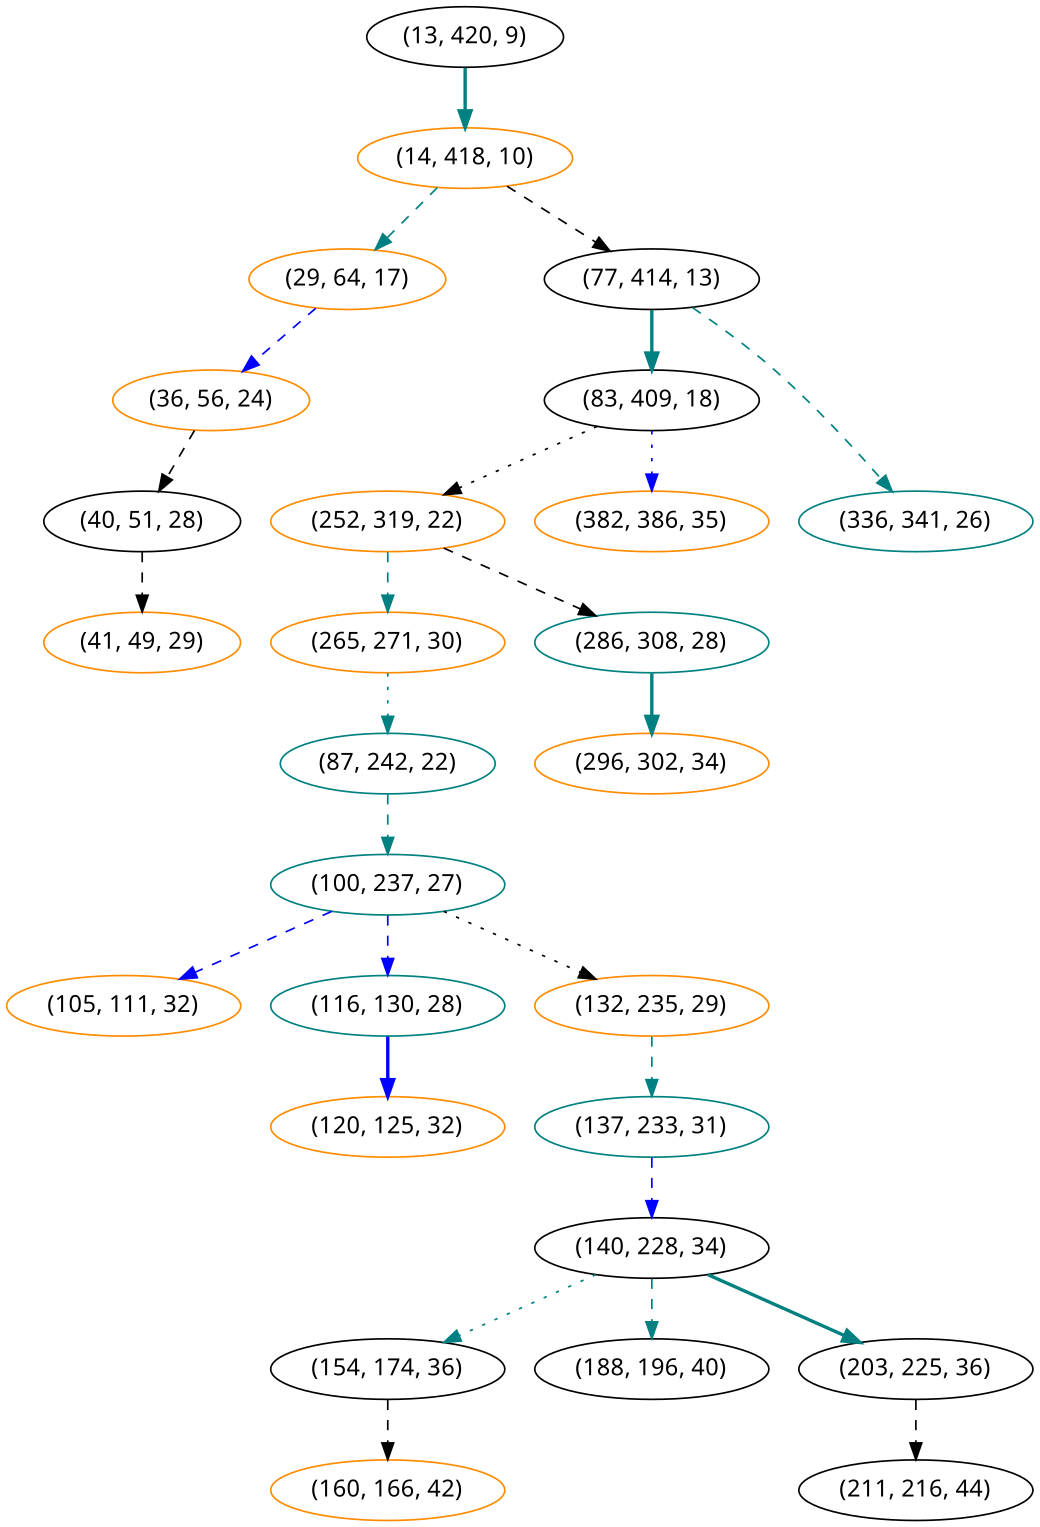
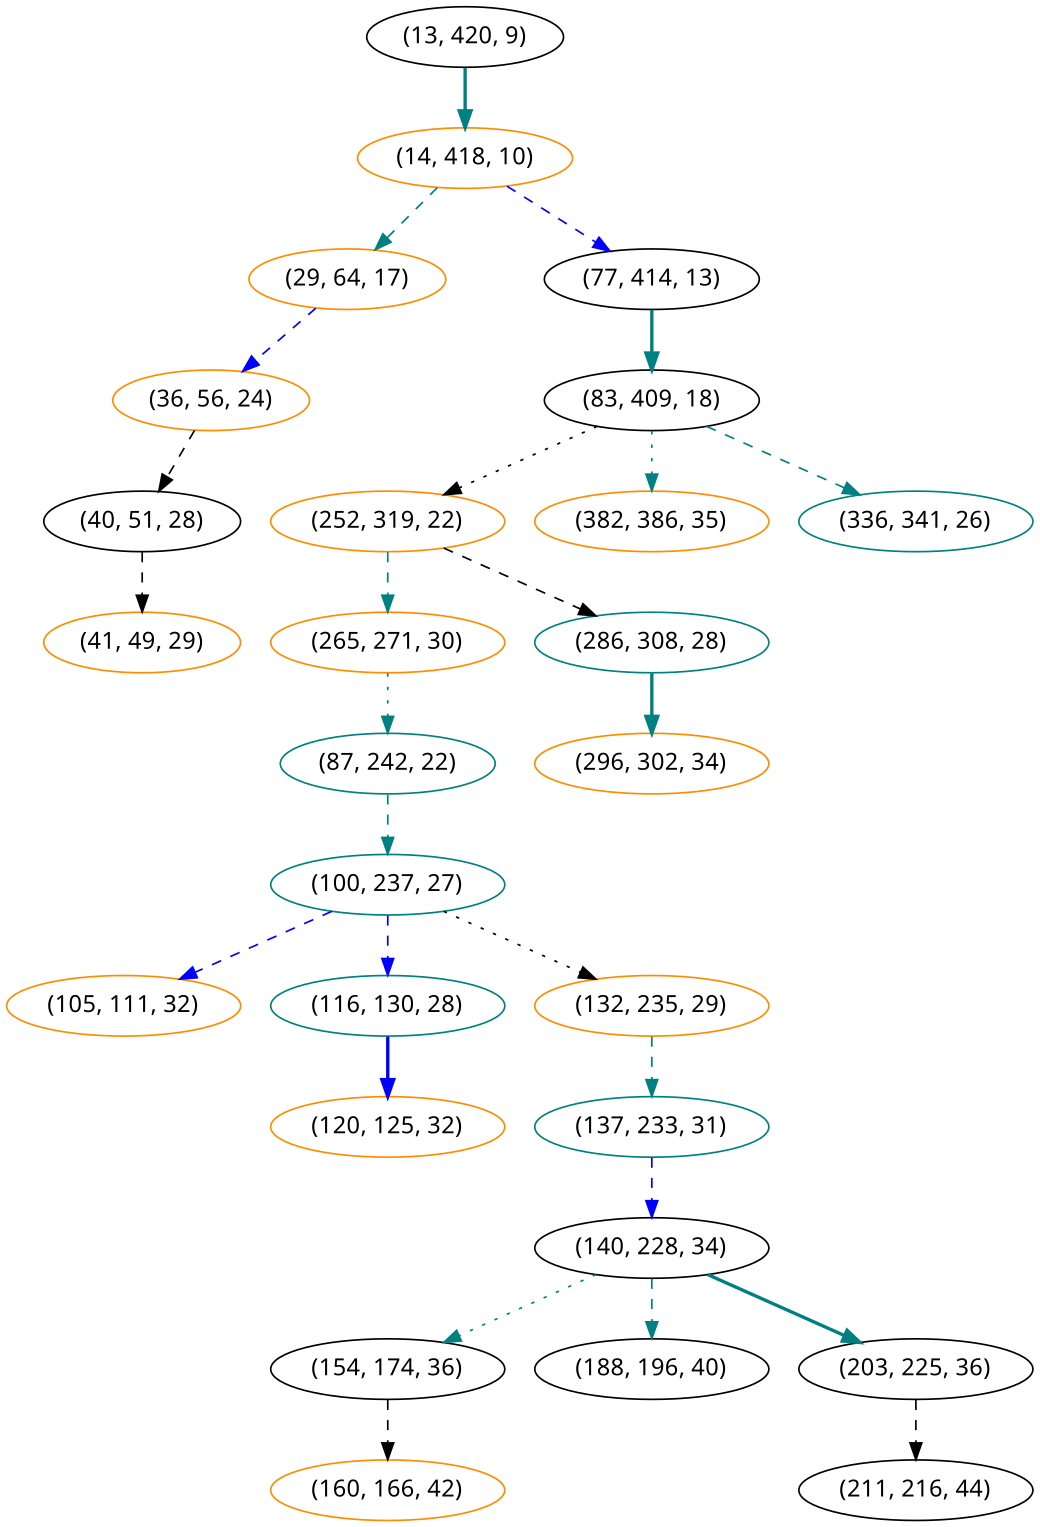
  digraph {
    fontname="Noto Sans"
    node [color=darkorange fontname="Noto Sans"]
    edge [color=teal fontname="Noto Sans" style=dashed]
    "(13, 420, 9)" [color=black]
    "(14, 418, 10)"
    "(29, 64, 17)"
    "(77, 414, 13)" [color=black]
    "(36, 56, 24)"
    "(83, 409, 18)" [color=black]
    "(40, 51, 28)" [color=black]
    "(41, 49, 29)"
    "(252, 319, 22)"
    "(336, 341, 26)" [color=teal]
    "(382, 386, 35)"
    "(87, 242, 22)" [color=teal]
    "(100, 237, 27)" [color=teal]
    "(265, 271, 30)"
    "(286, 308, 28)" [color=teal]
    "(105, 111, 32)"
    "(116, 130, 28)" [color=teal]
    "(132, 235, 29)"
    "(120, 125, 32)"
    "(137, 233, 31)" [color=teal]
    "(140, 228, 34)" [color=black]
    "(154, 174, 36)" [color=black]
    "(188, 196, 40)" [color=black]
    "(203, 225, 36)" [color=black]
    "(160, 166, 42)"
    "(211, 216, 44)" [color=black]
    "(296, 302, 34)"
    "(13, 420, 9)" -> "(14, 418, 10)" [style=bold]
    "(14, 418, 10)" -> "(29, 64, 17)"
-   "(14, 418, 10)" -> "(77, 414, 13)" [color=black]
+   "(14, 418, 10)" -> "(77, 414, 13)" [color=blue]
    "(29, 64, 17)" -> "(36, 56, 24)" [color=blue]
    "(77, 414, 13)" -> "(83, 409, 18)" [style=bold]
    "(36, 56, 24)" -> "(40, 51, 28)" [color=black]
    "(83, 409, 18)" -> "(252, 319, 22)" [color=black style=dotted]
-   "(77, 414, 13)" -> "(336, 341, 26)"
-   "(83, 409, 18)" -> "(382, 386, 35)" [color=blue style=dotted]
+   "(83, 409, 18)" -> "(336, 341, 26)"
+   "(83, 409, 18)" -> "(382, 386, 35)" [style=dotted]
    "(40, 51, 28)" -> "(41, 49, 29)" [color=black]
    "(252, 319, 22)" -> "(265, 271, 30)"
    "(252, 319, 22)" -> "(286, 308, 28)" [color=black]
    "(87, 242, 22)" -> "(100, 237, 27)"
    "(100, 237, 27)" -> "(105, 111, 32)" [color=blue]
    "(100, 237, 27)" -> "(116, 130, 28)" [color=blue]
    "(100, 237, 27)" -> "(132, 235, 29)" [color=black style=dotted]
    "(265, 271, 30)" -> "(87, 242, 22)" [style=dotted]
    "(286, 308, 28)" -> "(296, 302, 34)" [style=bold]
    "(116, 130, 28)" -> "(120, 125, 32)" [color=blue style=bold]
    "(132, 235, 29)" -> "(137, 233, 31)"
    "(137, 233, 31)" -> "(140, 228, 34)" [color=blue]
    "(140, 228, 34)" -> "(154, 174, 36)" [style=dotted]
    "(140, 228, 34)" -> "(188, 196, 40)"
    "(140, 228, 34)" -> "(203, 225, 36)" [style=bold]
    "(154, 174, 36)" -> "(160, 166, 42)" [color=black]
    "(203, 225, 36)" -> "(211, 216, 44)" [color=black]
  }
